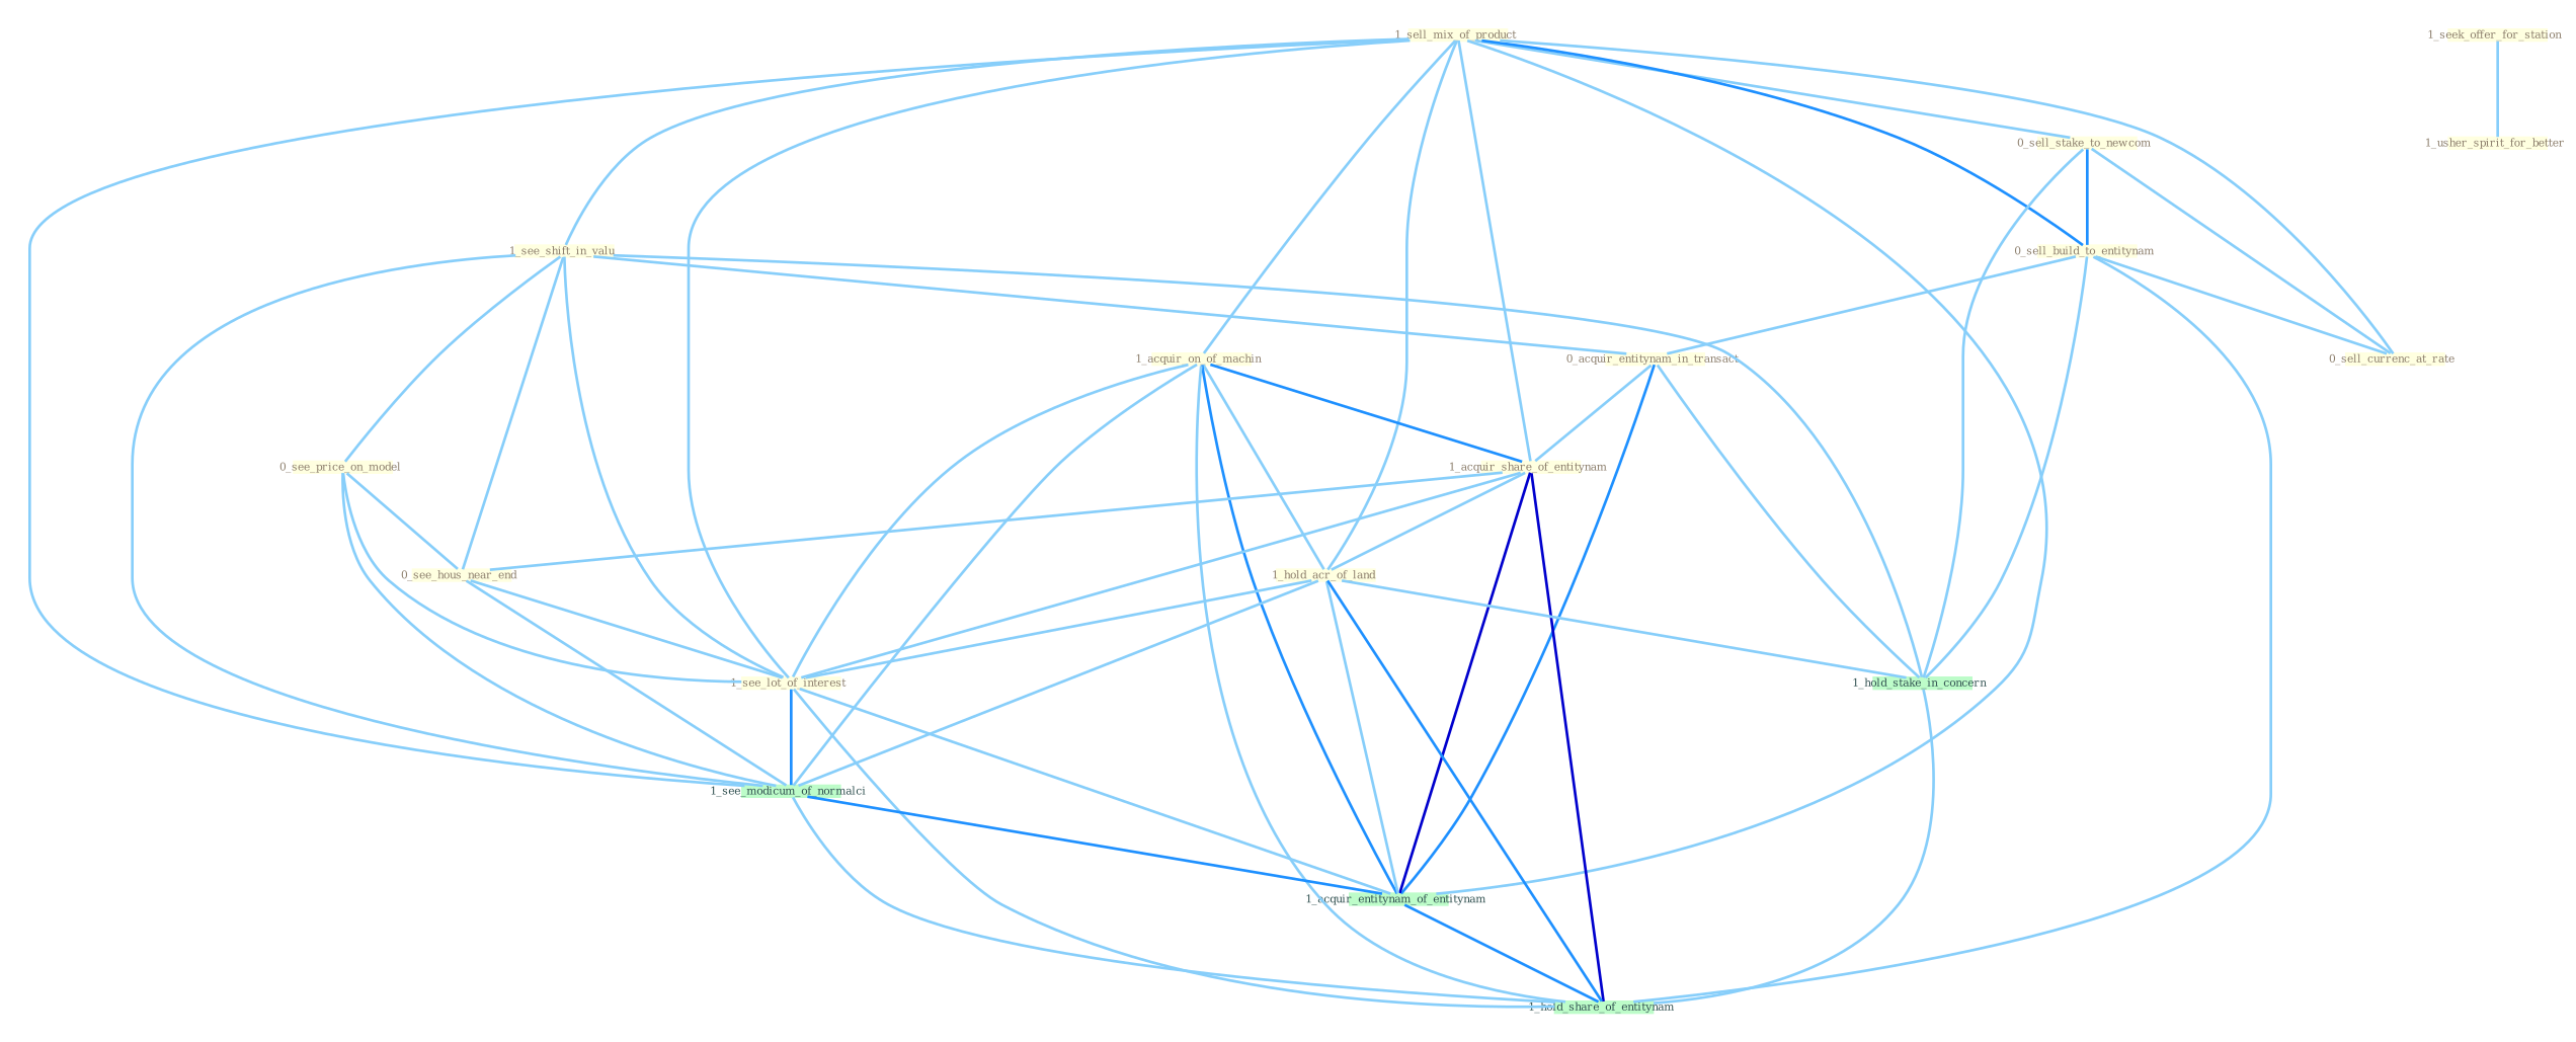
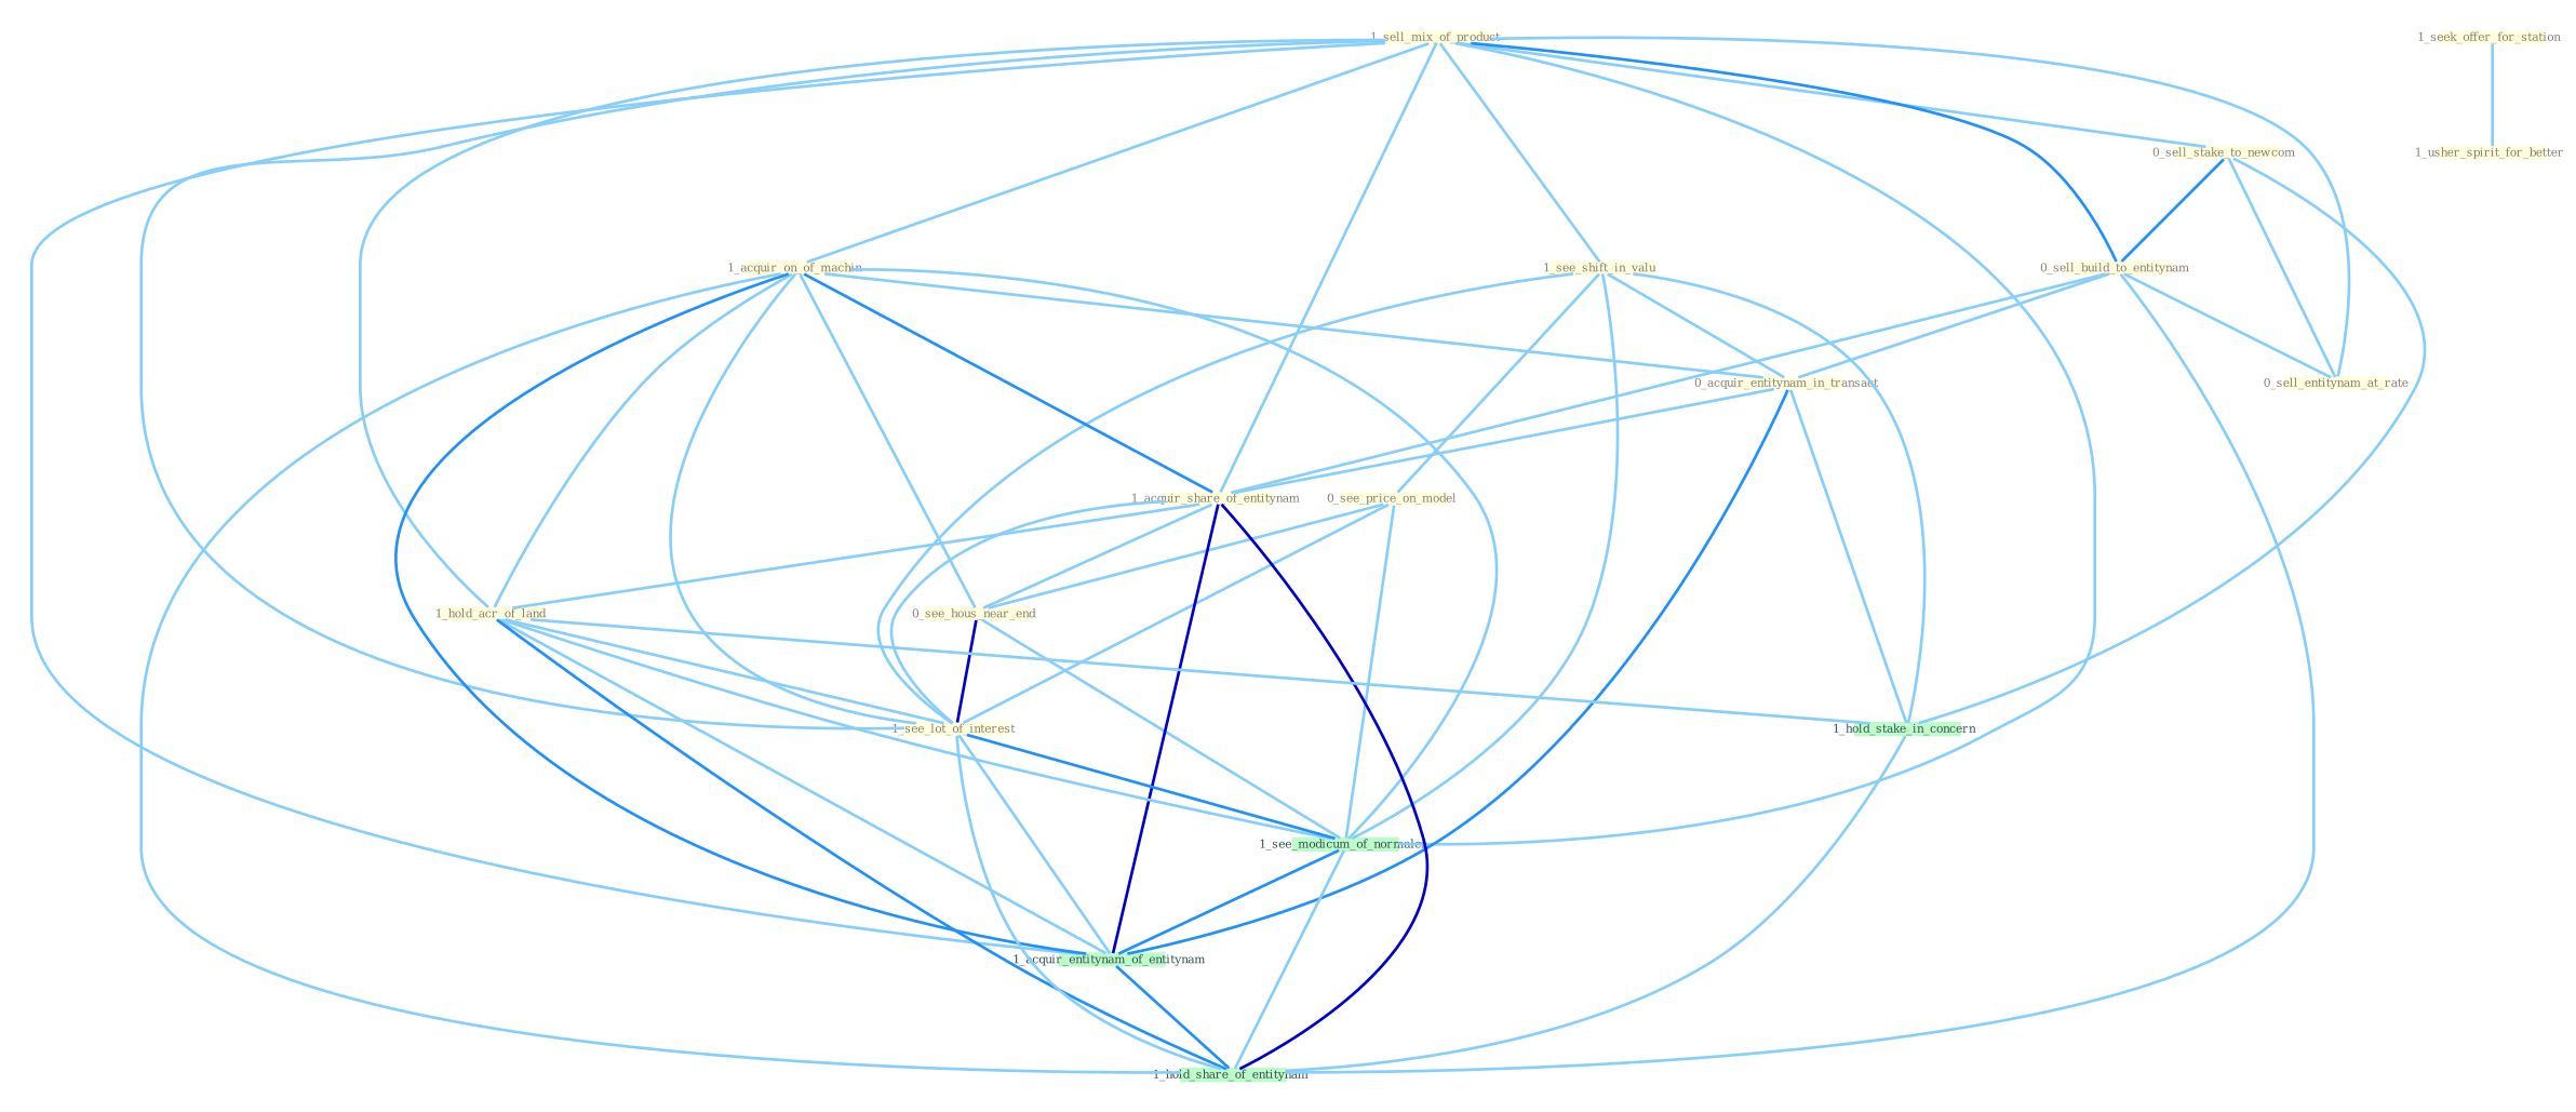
  graph {
    node [color="#ffffe0" fixedsize=true fontcolor="#8b7d6b" fontsize=4 shape=polygon style=filled]
    edge [color="#87cefa" w=1]
    "1_sell_mix_of_product " [height=.06 width=.5]
    "1_see_shift_in_valu " [height=.06 width=.5]
    "1_acquir_on_of_machin " [height=.06 width=.5]
    "0_see_price_on_model " [height=.06 width=.5]
    "0_acquir_entitynam_in_transact " [height=.06 width=.5]
    "0_see_hous_near_end " [height=.06 width=.5]
    "0_sell_stake_to_newcom " [height=.06 width=.5]
    "1_seek_offer_for_station " [height=.06 width=.5]
    "0_sell_build_to_entitynam " [height=.06 width=.5]
-   "0_sell_currenc_at_rate " [height=.06 width=.5]
+   "0_sell_currenc_at_rate " [height=.06 width=.5 label="0_sell_entitynam_at_rate"]
    "1_acquir_share_of_entitynam " [height=.06 width=.5]
    "1_usher_spirit_for_better " [height=.06 width=.5]
    "1_hold_acr_of_land " [height=.06 width=.5]
    "1_see_lot_of_interest " [height=.06 width=.5]
    "1_see_modicum_of_normalci " [color="#BDFCC9" fontcolor="#2f4f4f" height=.06 width=.5]
    "1_acquir_entitynam_of_entitynam " [color="#BDFCC9" fontcolor="#2f4f4f" height=.06 width=.5]
    "1_hold_stake_in_concern " [color="#BDFCC9" fontcolor="#2f4f4f" height=.06 width=.5]
    "1_hold_share_of_entitynam " [color="#BDFCC9" fontcolor="#2f4f4f" height=.06 width=.5]
    subgraph sub_1 {
      "1_sell_mix_of_product "
      "1_see_shift_in_valu "
      "1_acquir_on_of_machin "
      "0_see_price_on_model "
      "0_acquir_entitynam_in_transact "
      "0_see_hous_near_end "
      "0_sell_stake_to_newcom "
      "1_seek_offer_for_station "
      "0_sell_build_to_entitynam "
      "0_sell_currenc_at_rate "
      "1_acquir_share_of_entitynam "
      "1_usher_spirit_for_better "
      "1_hold_acr_of_land "
      "1_see_lot_of_interest "
    }
    subgraph sub_2 {
    }
    "1_sell_mix_of_product " -- "1_see_shift_in_valu "
    "1_sell_mix_of_product " -- "1_acquir_on_of_machin "
    "1_sell_mix_of_product " -- "0_sell_stake_to_newcom "
    "1_sell_mix_of_product " -- "0_sell_build_to_entitynam " [color="#1e90ff"]
    "1_sell_mix_of_product " -- "0_sell_currenc_at_rate "
    "1_sell_mix_of_product " -- "1_acquir_share_of_entitynam "
    "1_sell_mix_of_product " -- "1_hold_acr_of_land "
    "1_sell_mix_of_product " -- "1_see_lot_of_interest "
    "1_sell_mix_of_product " -- "1_see_modicum_of_normalci "
    "1_sell_mix_of_product " -- "1_acquir_entitynam_of_entitynam "
    "1_see_shift_in_valu " -- "0_see_price_on_model "
    "1_see_shift_in_valu " -- "0_acquir_entitynam_in_transact "
-   "1_see_shift_in_valu " -- "0_see_hous_near_end "
+   "1_acquir_on_of_machin " -- "0_see_hous_near_end "
    "1_see_shift_in_valu " -- "1_see_lot_of_interest "
    "1_see_shift_in_valu " -- "1_see_modicum_of_normalci "
    "1_see_shift_in_valu " -- "1_hold_stake_in_concern "
+   "1_acquir_on_of_machin " -- "0_acquir_entitynam_in_transact "
    "1_acquir_on_of_machin " -- "1_acquir_share_of_entitynam " [color="#1e90ff" w=2]
    "1_acquir_on_of_machin " -- "1_hold_acr_of_land "
    "1_acquir_on_of_machin " -- "1_see_lot_of_interest "
    "1_acquir_on_of_machin " -- "1_see_modicum_of_normalci "
    "1_acquir_on_of_machin " -- "1_acquir_entitynam_of_entitynam " [color="#1e90ff" w=2]
    "1_acquir_on_of_machin " -- "1_hold_share_of_entitynam "
    "0_see_price_on_model " -- "0_see_hous_near_end "
    "0_see_price_on_model " -- "1_see_lot_of_interest "
    "0_see_price_on_model " -- "1_see_modicum_of_normalci "
    "0_acquir_entitynam_in_transact " -- "1_acquir_share_of_entitynam "
    "0_acquir_entitynam_in_transact " -- "1_acquir_entitynam_of_entitynam " [color="#1e90ff" w=2]
    "0_acquir_entitynam_in_transact " -- "1_hold_stake_in_concern "
-   "0_see_hous_near_end " -- "1_see_lot_of_interest "
+   "0_see_hous_near_end " -- "1_see_lot_of_interest " [color="#0000cd"]
    "0_see_hous_near_end " -- "1_see_modicum_of_normalci "
    "0_sell_stake_to_newcom " -- "0_sell_build_to_entitynam " [color="#1e90ff" w=2]
    "0_sell_stake_to_newcom " -- "0_sell_currenc_at_rate "
    "0_sell_stake_to_newcom " -- "1_hold_stake_in_concern "
    "1_seek_offer_for_station " -- "1_usher_spirit_for_better "
    "0_sell_build_to_entitynam " -- "0_acquir_entitynam_in_transact "
    "0_sell_build_to_entitynam " -- "0_sell_currenc_at_rate "
-   "0_sell_build_to_entitynam " -- "1_hold_stake_in_concern "
+   "0_sell_build_to_entitynam " -- "1_acquir_share_of_entitynam "
    "0_sell_build_to_entitynam " -- "1_hold_share_of_entitynam "
    "1_acquir_share_of_entitynam " -- "0_see_hous_near_end "
    "1_acquir_share_of_entitynam " -- "1_hold_acr_of_land "
    "1_acquir_share_of_entitynam " -- "1_see_lot_of_interest "
    "1_acquir_share_of_entitynam " -- "1_acquir_entitynam_of_entitynam " [color="#0000cd" w=3]
    "1_acquir_share_of_entitynam " -- "1_hold_share_of_entitynam " [color="#0000cd" w=3]
    "1_hold_acr_of_land " -- "1_see_lot_of_interest "
    "1_hold_acr_of_land " -- "1_see_modicum_of_normalci "
    "1_hold_acr_of_land " -- "1_acquir_entitynam_of_entitynam "
    "1_hold_acr_of_land " -- "1_hold_stake_in_concern "
    "1_hold_acr_of_land " -- "1_hold_share_of_entitynam " [color="#1e90ff" w=2]
    "1_see_lot_of_interest " -- "1_see_modicum_of_normalci " [color="#1e90ff" w=2]
    "1_see_lot_of_interest " -- "1_acquir_entitynam_of_entitynam "
    "1_see_lot_of_interest " -- "1_hold_share_of_entitynam "
    "1_see_modicum_of_normalci " -- "1_acquir_entitynam_of_entitynam " [color="#1e90ff"]
    "1_see_modicum_of_normalci " -- "1_hold_share_of_entitynam "
    "1_acquir_entitynam_of_entitynam " -- "1_hold_share_of_entitynam " [color="#1e90ff" w=2]
    "1_hold_stake_in_concern " -- "1_hold_share_of_entitynam "
  }
